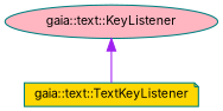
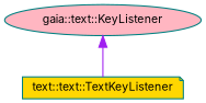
  digraph {
    fontname=Inter
    node [color=teal fontname=Inter fontsize=10 style=filled]
-   n1 [fillcolor=gold fontcolor=black height=0.2 label="gaia::text::TextKeyListener" shape=note width=0.4]
+   n1 [fillcolor=gold fontcolor=black height=0.2 label="text::text::TextKeyListener" shape=note width=0.4]
    n2 [fillcolor=lightpink height=0.2 label="gaia::text::KeyListener" shape=ellipse width=0.4]
    n2 -> n1 [color=purple dir=back fontname=Inter fontsize=10 labelfontname=Helvetica labelfontsize=10 style=solid]
  }
